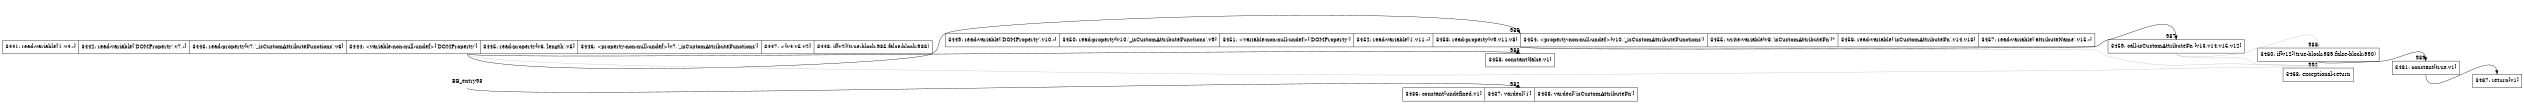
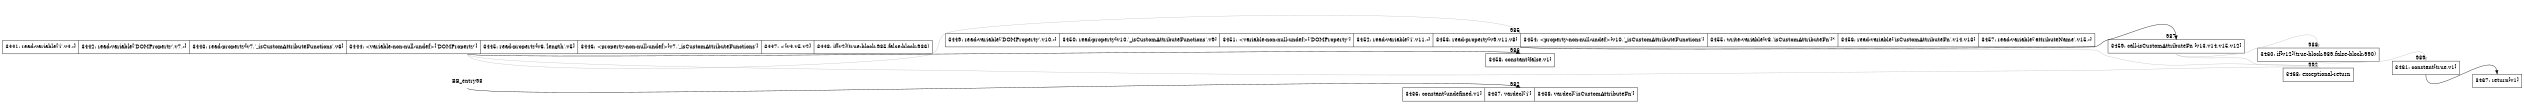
  digraph {
    fontname="DejaVu Serif"
    rankdir=LR
    node [fontname="DejaVu Serif" shape=record]
    edge [fontname="DejaVu Serif" headport=n tailport=s]
    n1 [label=BB_entry98 shape=none]
    n2 [label="{3436: constant[undefined,v1]|3437: vardecl['i']|3438: vardecl['isCustomAttributeFn']}"]
    n3 [label="{3441: read-variable['i',v4,-]|3442: read-variable['DOMProperty',v7,-]|3443: read-property[v7,'_isCustomAttributeFunctions',v6]|3444: \<variable-non-null-undef\>['DOMProperty']|3445: read-property[v6,'length',v5]|3446: \<property-non-null-undef\>[v7,'_isCustomAttributeFunctions']|3447: \<[v4,v5,v2]|3448: if[v2](true-block:985,false-block:986)}"]
    n4 [label="{3449: read-variable['DOMProperty',v10,-]|3450: read-property[v10,'_isCustomAttributeFunctions',v9]|3451: \<variable-non-null-undef\>['DOMProperty']|3452: read-variable['i',v11,-]|3453: read-property[v9,v11,v8]|3454: \<property-non-null-undef\>[v10,'_isCustomAttributeFunctions']|3455: write-variable[v8,'isCustomAttributeFn']*|3456: read-variable['isCustomAttributeFn',v14,v13]|3457: read-variable['attributeName',v15,-]}"]
    n5 [label="{3458: constant[false,v1]}"]
    n6 [label="{3468: exceptional-return}"]
    n7 [label="{3459: call-isCustomAttributeFn [v13,v14,v15,v12]}"]
    n8 [label="{3460: if[v12](true-block:989,false-block:990)}"]
    n9 [label="{3467: return[v1]}"]
    n10 [label="{3461: constant[true,v1]}"]
    n1 -> n2 [headlabel="    982"]
-   n3 -> n4 [headlabel="      985"]
+   n3 -> n4 [headlabel="      985" color=gray]
    n3 -> n5 [headlabel="      986"]
    n3 -> n6 [color=gray headlabel="      992"]
    n4 -> n6 [color=gray]
    n4 -> n7 [headlabel="      987"]
    n7 -> n6 [color=gray]
    n7 -> n8 [color=gray headlabel="      988"]
-   n8 -> n10 [headlabel="      989"]
+   n8 -> n10 [headlabel="      989" color=gray]
    n10 -> n9
  }
